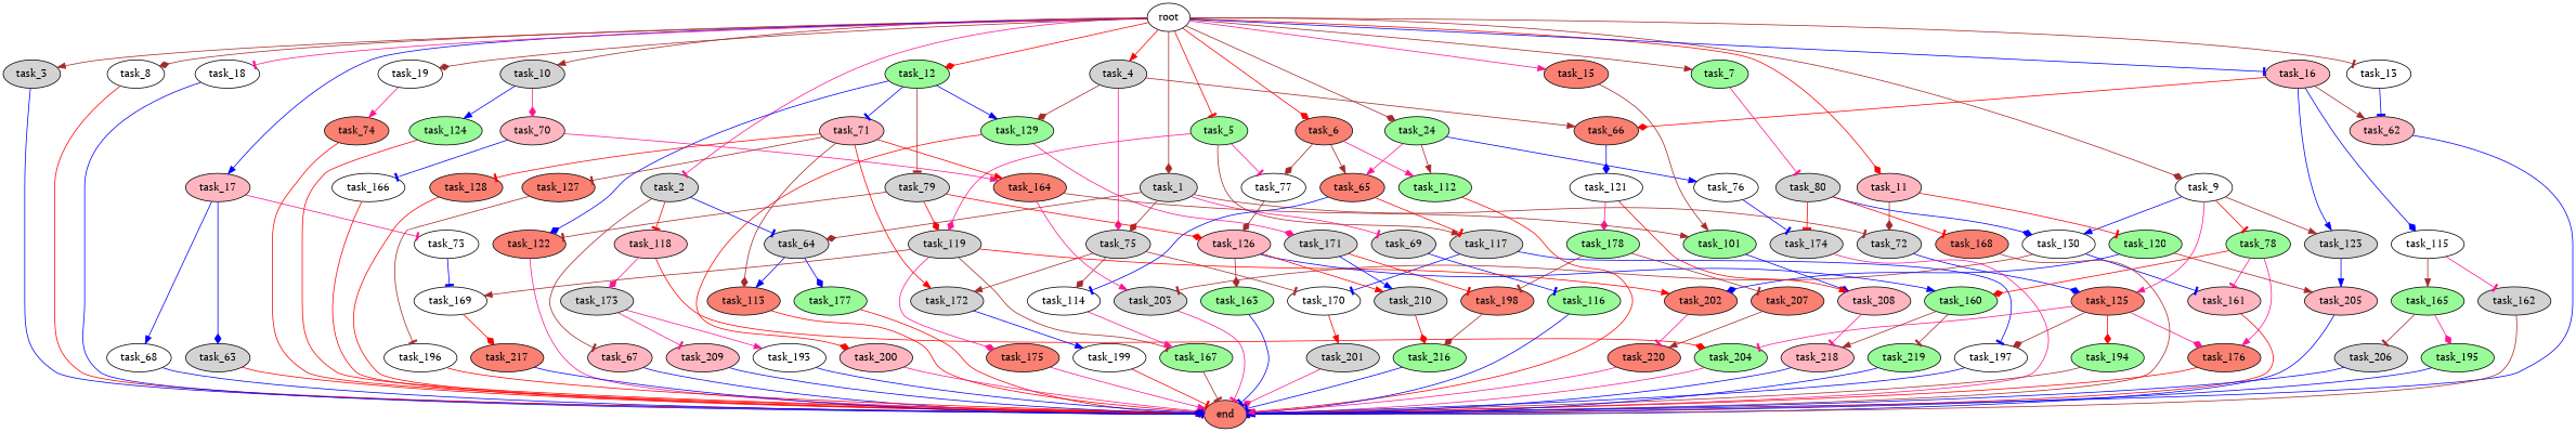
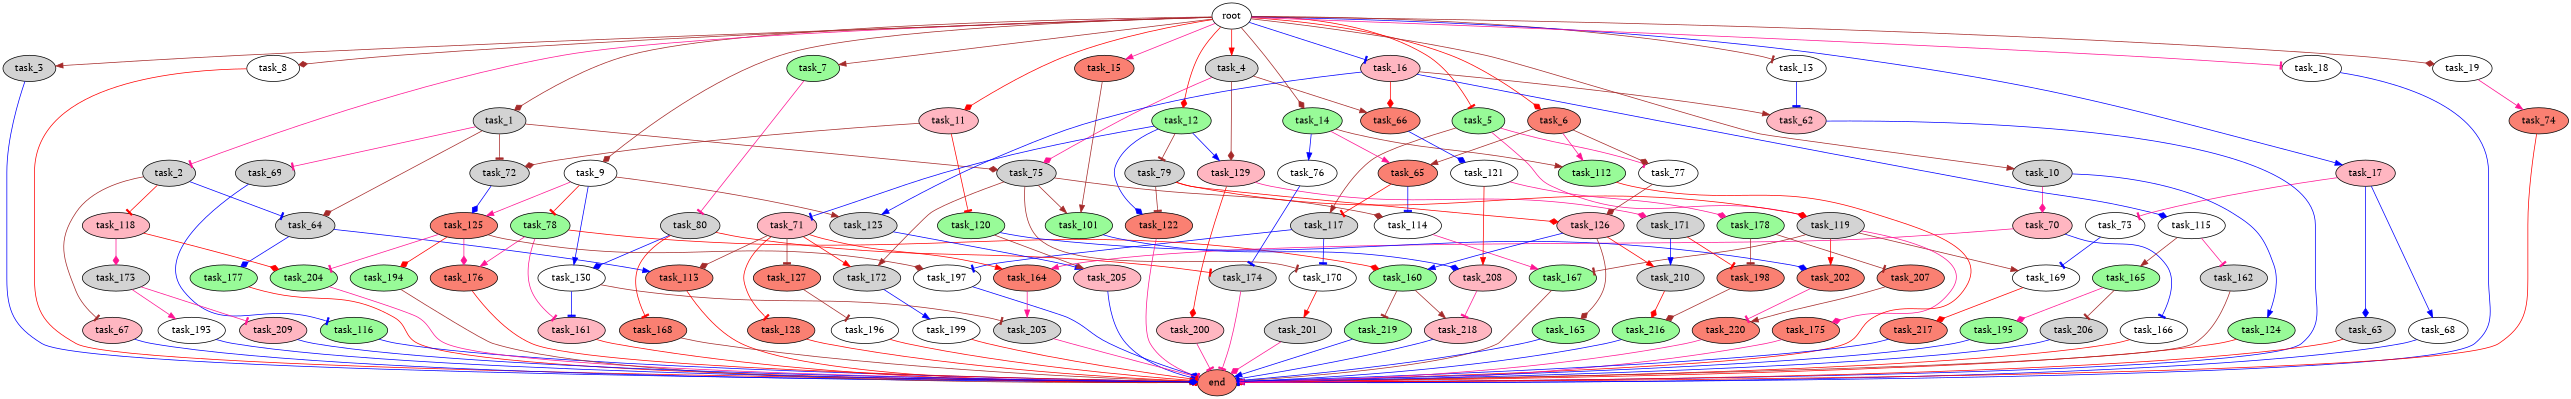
  digraph {
    fontname="PT Serif"
    node [fillcolor=lightgrey fontname="PT Serif" style=filled]
    edge [arrowhead=tee color=brown fontname="PT Serif"]
    root [fillcolor=white]
    task_1
    task_2
    task_3
    task_4
    task_5 [fillcolor=palegreen]
    task_6 [fillcolor=salmon]
    task_7 [fillcolor=palegreen]
    task_8 [fillcolor=white]
    task_9 [fillcolor=white]
    task_10
    task_11 [fillcolor=lightpink]
    task_12 [fillcolor=palegreen]
    task_13 [fillcolor=white]
-   task_14 [fillcolor=palegreen label=task_24]
+   task_14 [fillcolor=palegreen]
    task_15 [fillcolor=salmon]
    task_16 [fillcolor=lightpink]
    task_17 [fillcolor=lightpink]
    task_18 [fillcolor=white]
    task_19 [fillcolor=white]
    task_64
    task_69
    task_72
    task_75
    task_67 [fillcolor=lightpink]
    task_118 [fillcolor=lightpink]
    end [fillcolor=salmon]
    task_66 [fillcolor=salmon]
-   task_129 [fillcolor=palegreen]
+   task_129 [fillcolor=lightpink]
    task_77 [fillcolor=white]
    task_117
    task_119
    task_65 [fillcolor=salmon]
    task_112 [fillcolor=palegreen]
    task_80
    task_78 [fillcolor=palegreen]
    task_123
    task_125 [fillcolor=salmon]
    task_130 [fillcolor=white]
    task_70 [fillcolor=lightpink]
    task_124 [fillcolor=palegreen]
    task_120 [fillcolor=palegreen]
    task_71 [fillcolor=lightpink]
    task_79
    task_122 [fillcolor=salmon]
    task_62 [fillcolor=lightpink]
    task_76 [fillcolor=white]
    n48 [fillcolor=palegreen label=task_101]
    task_115 [fillcolor=white]
    task_63
    task_68 [fillcolor=white]
    task_73 [fillcolor=white]
    task_74 [fillcolor=salmon]
    task_113 [fillcolor=salmon]
    task_177 [fillcolor=palegreen]
    task_116 [fillcolor=palegreen]
    task_114 [fillcolor=white]
    task_172
    task_170 [fillcolor=white]
    task_173
    task_204 [fillcolor=palegreen]
    task_121 [fillcolor=white]
    task_171
    task_200 [fillcolor=lightpink]
    task_126 [fillcolor=lightpink]
    task_197 [fillcolor=white]
    task_169 [fillcolor=white]
    task_167 [fillcolor=palegreen]
    task_175 [fillcolor=salmon]
    task_202 [fillcolor=salmon]
    task_174
    task_168 [fillcolor=salmon]
    task_160 [fillcolor=palegreen]
    task_161 [fillcolor=lightpink]
    task_176 [fillcolor=salmon]
    task_205 [fillcolor=lightpink]
    task_194 [fillcolor=palegreen]
    task_203
    task_164 [fillcolor=salmon]
    task_166 [fillcolor=white]
    task_127 [fillcolor=salmon]
    task_128 [fillcolor=salmon]
    task_208 [fillcolor=lightpink]
    task_162
    task_165 [fillcolor=palegreen]
    task_178 [fillcolor=palegreen]
    task_196 [fillcolor=white]
    task_199 [fillcolor=white]
    task_217 [fillcolor=salmon]
    task_201
    task_163 [fillcolor=palegreen]
    task_210
    task_218 [fillcolor=lightpink]
    task_219 [fillcolor=palegreen]
    task_195 [fillcolor=palegreen]
    task_206
    task_193 [fillcolor=white]
    task_209 [fillcolor=lightpink]
    task_220 [fillcolor=salmon]
    task_198 [fillcolor=salmon]
    task_207 [fillcolor=salmon]
    task_216 [fillcolor=palegreen]
    root -> task_1 [arrowhead=diamond]
    root -> task_2 [color=deeppink]
    root -> task_3 [arrowhead=normal]
    root -> task_4 [arrowhead=normal color=red]
    root -> task_5 [color=red]
    root -> task_6 [arrowhead=diamond color=red]
    root -> task_7 [arrowhead=normal]
    root -> task_8 [arrowhead=diamond]
    root -> task_9 [arrowhead=diamond]
    root -> task_10 [arrowhead=normal]
    root -> task_11 [arrowhead=diamond color=red]
    root -> task_12 [arrowhead=diamond color=red]
    root -> task_13
    root -> task_14 [arrowhead=diamond]
    root -> task_15 [arrowhead=normal color=deeppink]
    root -> task_16 [color=blue]
    root -> task_17 [arrowhead=normal color=blue]
    root -> task_18 [color=deeppink]
    root -> task_19 [arrowhead=diamond]
    task_1 -> task_64 [arrowhead=diamond]
    task_1 -> task_69 [color=deeppink]
    task_1 -> task_72
    task_1 -> task_75 [arrowhead=diamond]
    task_2 -> task_64 [color=blue]
    task_2 -> task_67
    task_2 -> task_118 [color=red]
    task_3 -> end [arrowhead=normal color=blue]
    task_4 -> task_75 [arrowhead=diamond color=deeppink]
    task_4 -> task_66 [arrowhead=normal]
    task_4 -> task_129 [arrowhead=diamond]
    task_5 -> task_77 [color=deeppink]
    task_5 -> task_117 [arrowhead=normal]
    task_5 -> task_119 [arrowhead=diamond color=deeppink]
    task_6 -> task_77 [arrowhead=diamond]
    task_6 -> task_65 [arrowhead=normal]
    task_6 -> task_112 [arrowhead=normal color=deeppink]
    task_7 -> task_80 [color=deeppink]
    task_8 -> end [arrowhead=normal color=red]
    task_9 -> task_78 [color=red]
    task_9 -> task_123 [arrowhead=normal]
    task_9 -> task_125 [arrowhead=normal color=deeppink]
    task_9 -> task_130 [arrowhead=normal color=blue]
    task_10 -> task_70 [arrowhead=diamond color=deeppink]
    task_10 -> task_124 [arrowhead=normal color=blue]
    task_11 -> task_72 [arrowhead=diamond]
    task_11 -> task_120 [color=red]
    task_12 -> task_129 [arrowhead=normal color=blue]
    task_12 -> task_71 [color=blue]
    task_12 -> task_79
    task_12 -> task_122 [arrowhead=diamond color=blue]
    task_13 -> task_62 [color=blue]
    task_14 -> task_65 [arrowhead=normal color=deeppink]
    task_14 -> task_112 [arrowhead=normal]
    task_14 -> task_76 [arrowhead=normal color=blue]
    task_15 -> n48 [arrowhead=normal]
    task_16 -> task_66 [arrowhead=diamond color=red]
    task_16 -> task_123 [arrowhead=normal color=blue]
    task_16 -> task_62 [arrowhead=normal]
    task_16 -> task_115 [arrowhead=diamond color=blue]
    task_17 -> task_63 [arrowhead=diamond color=blue]
    task_17 -> task_68 [arrowhead=normal color=blue]
    task_17 -> task_73 [color=deeppink]
    task_18 -> end [arrowhead=normal color=blue]
    task_19 -> task_74 [arrowhead=normal color=deeppink]
    task_64 -> task_113 [arrowhead=normal color=blue]
    task_64 -> task_177 [arrowhead=diamond color=blue]
    task_69 -> task_116 [color=blue]
    task_72 -> task_125 [arrowhead=diamond color=blue]
-   task_164 -> n48 [arrowhead=normal]
+   task_75 -> n48 [arrowhead=normal]
    task_75 -> task_114 [arrowhead=diamond]
    task_75 -> task_172 [arrowhead=normal]
    task_75 -> task_170
    task_67 -> end [arrowhead=diamond color=blue]
    task_118 -> task_173 [arrowhead=diamond color=deeppink]
    task_118 -> task_204 [arrowhead=diamond color=red]
    task_66 -> task_121 [arrowhead=diamond color=blue]
    task_129 -> task_171 [arrowhead=diamond color=deeppink]
    task_129 -> task_200 [arrowhead=diamond color=red]
    task_77 -> task_126 [arrowhead=diamond]
    task_117 -> task_170 [color=blue]
    task_117 -> task_197 [color=blue]
    task_119 -> task_169 [arrowhead=normal]
    task_119 -> task_167
    task_119 -> task_175 [arrowhead=diamond color=deeppink]
    task_119 -> task_202 [arrowhead=normal color=red]
    task_65 -> task_117 [color=red]
    task_65 -> task_114 [color=blue]
    task_112 -> end [arrowhead=normal color=red]
    task_80 -> task_130 [arrowhead=diamond color=blue]
    task_80 -> task_174 [color=red]
    task_80 -> task_168 [color=red]
    task_78 -> task_160 [arrowhead=diamond color=red]
    task_78 -> task_161 [color=deeppink]
    task_78 -> task_176 [arrowhead=normal color=deeppink]
    task_123 -> task_205 [arrowhead=normal color=blue]
    task_125 -> task_204 [color=deeppink]
    task_125 -> task_197 [arrowhead=diamond]
    task_125 -> task_176 [arrowhead=diamond color=deeppink]
    task_125 -> task_194 [arrowhead=diamond color=red]
    task_130 -> task_161 [color=blue]
    task_130 -> task_203
    task_70 -> task_164 [arrowhead=normal color=deeppink]
    task_70 -> task_166 [color=blue]
    task_124 -> end [arrowhead=normal color=red]
    task_120 -> task_202 [arrowhead=diamond color=blue]
    task_120 -> task_205 [arrowhead=normal]
    task_71 -> task_113 [arrowhead=diamond]
    task_71 -> task_172 [arrowhead=normal color=red]
    task_71 -> task_164 [arrowhead=normal color=red]
    task_71 -> task_127
    task_71 -> task_128 [color=red]
    task_79 -> task_119 [arrowhead=diamond color=red]
    task_79 -> task_122
    task_79 -> task_126 [arrowhead=diamond color=red]
    task_122 -> end [color=deeppink]
    task_62 -> end [color=blue]
    task_76 -> task_174 [color=blue]
    n48 -> task_208 [arrowhead=diamond color=blue]
    task_115 -> task_162 [color=deeppink]
    task_115 -> task_165 [arrowhead=normal]
    task_63 -> end [arrowhead=diamond color=red]
    task_68 -> end [arrowhead=normal color=blue]
    task_73 -> task_169 [color=blue]
    task_74 -> end [color=red]
    task_113 -> end [arrowhead=diamond color=red]
    task_177 -> end [color=red]
    task_116 -> end [arrowhead=diamond color=blue]
    task_114 -> task_167 [arrowhead=normal color=deeppink]
    task_172 -> task_199 [arrowhead=normal color=blue]
    task_170 -> task_201 [arrowhead=normal color=red]
    task_173 -> task_193 [arrowhead=normal color=deeppink]
    task_173 -> task_209 [color=deeppink]
    task_204 -> end [arrowhead=diamond color=deeppink]
    task_121 -> task_208 [arrowhead=normal color=red]
    task_121 -> task_178 [arrowhead=diamond color=deeppink]
    task_171 -> task_210 [arrowhead=normal color=blue]
    task_171 -> task_198 [color=red]
    task_200 -> end [color=deeppink]
    task_126 -> task_160 [arrowhead=normal color=blue]
    task_126 -> task_163 [arrowhead=diamond]
    task_126 -> task_210 [arrowhead=normal color=red]
    task_197 -> end [arrowhead=diamond color=blue]
    task_169 -> task_217 [arrowhead=diamond color=red]
    task_167 -> end
    task_175 -> end [arrowhead=normal color=deeppink]
    task_202 -> task_220 [color=deeppink]
    task_174 -> end [color=deeppink]
    task_168 -> end
    task_160 -> task_218 [arrowhead=normal]
    task_160 -> task_219
    task_161 -> end [arrowhead=diamond color=red]
    task_176 -> end [color=red]
    task_205 -> end [arrowhead=normal color=blue]
    task_194 -> end [arrowhead=normal]
    task_203 -> end [color=deeppink]
    task_164 -> task_203 [arrowhead=normal color=deeppink]
    task_166 -> end [arrowhead=diamond color=red]
    task_127 -> task_196
    task_128 -> end [color=red]
    task_208 -> task_218 [color=deeppink]
    task_162 -> end
    task_165 -> task_195 [arrowhead=diamond color=deeppink]
    task_165 -> task_206
    task_178 -> task_198
    task_178 -> task_207
    task_196 -> end [arrowhead=normal color=red]
    task_199 -> end [color=red]
    task_217 -> end [color=blue]
    task_201 -> end [arrowhead=diamond color=deeppink]
    task_163 -> end [color=blue]
    task_210 -> task_216 [arrowhead=diamond color=red]
    task_218 -> end [color=blue]
    task_219 -> end [arrowhead=normal color=blue]
    task_195 -> end [color=blue]
    task_206 -> end [arrowhead=normal color=blue]
    task_193 -> end [arrowhead=diamond color=blue]
    task_209 -> end [arrowhead=diamond color=blue]
    task_220 -> end [arrowhead=normal color=deeppink]
    task_198 -> task_216 [arrowhead=diamond]
    task_207 -> task_220 [arrowhead=normal]
    task_216 -> end [color=blue]
  }
